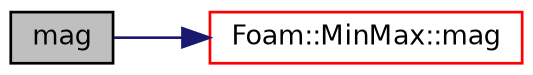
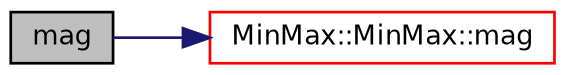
  digraph {
    rankdir=LR
    node [fontname=Helvetica fontsize=10 shape=record]
    n1 [color=black fillcolor=grey75 fontcolor=black height=0.2 label=mag style=filled width=0.4]
-   n2 [color=red height=0.2 label="Foam::MinMax::mag" width=0.4]
+   n2 [color=red height=0.2 label="MinMax::MinMax::mag" width=0.4]
    n1 -> n2 [color=midnightblue fontname=Helvetica fontsize=10 labelfontname=Helvetica labelfontsize=10 style=solid]
  }
